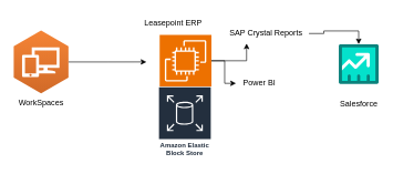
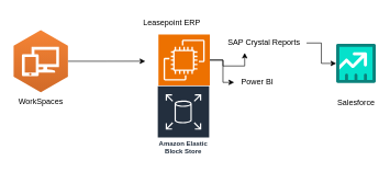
  <mxCell id="0" />
  <mxCell id="1" parent="0" />
  <mxCell id="2" style="edgeStyle=orthogonalEdgeStyle;rounded=0;orthogonalLoop=1;jettySize=auto;html=1;" edge="1" parent="1" source="3" target="9"><mxGeometry relative="1" as="geometry" /></mxCell>
  <mxCell id="3" value="" style="sketch=0;points=[[0,0,0],[0.25,0,0],[0.5,0,0],[0.75,0,0],[1,0,0],[0,1,0],[0.25,1,0],[0.5,1,0],[0.75,1,0],[1,1,0],[0,0.25,0],[0,0.5,0],[0,0.75,0],[1,0.25,0],[1,0.5,0],[1,0.75,0]];outlineConnect=0;fontColor=#232F3E;fillColor=#ED7100;strokeColor=#ffffff;dashed=0;verticalLabelPosition=bottom;verticalAlign=top;align=center;html=1;fontSize=12;fontStyle=0;aspect=fixed;shape=mxgraph.aws4.resourceIcon;resIcon=mxgraph.aws4.ec2;" vertex="1" parent="1"><mxGeometry x="240" y="52" width="78" height="78" as="geometry" /></mxCell>
  <mxCell id="4" value="Amazon Elastic Block Store" style="sketch=0;outlineConnect=0;fontColor=#232F3E;gradientColor=none;strokeColor=#ffffff;fillColor=#232F3E;dashed=0;verticalLabelPosition=middle;verticalAlign=bottom;align=center;html=1;whiteSpace=wrap;fontSize=10;fontStyle=1;spacing=3;shape=mxgraph.aws4.productIcon;prIcon=mxgraph.aws4.elastic_block_store;" vertex="1" parent="1"><mxGeometry x="238" y="130" width="80" height="110" as="geometry" /></mxCell>
  <mxCell id="5" value="Leasepoint ERP" style="text;html=1;align=center;verticalAlign=middle;resizable=0;points=[];autosize=1;strokeColor=none;fillColor=none;" vertex="1" parent="1"><mxGeometry x="205" y="20" width="110" height="30" as="geometry" /></mxCell>
  <mxCell id="6" value="Salesforce" style="verticalLabelPosition=bottom;aspect=fixed;html=1;shape=mxgraph.salesforce.sales;" vertex="1" parent="1"><mxGeometry x="510" y="66" width="60" height="60" as="geometry" /></mxCell>
  <mxCell id="7" value="" style="edgeStyle=orthogonalEdgeStyle;rounded=0;orthogonalLoop=1;jettySize=auto;html=1;" edge="1" parent="1" source="8" target="6"><mxGeometry relative="1" as="geometry" /></mxCell>
- <mxCell id="8" value="SAP Crystal Reports" style="text;html=1;align=center;verticalAlign=middle;resizable=0;points=[];autosize=1;strokeColor=none;fillColor=none;" vertex="1" parent="1"><mxGeometry x="335" y="35" width="130" height="30" as="geometry" /></mxCell>
+ <mxCell id="8" value="SAP Crystal Reports" style="text;html=1;align=center;verticalAlign=middle;resizable=0;points=[];autosize=1;strokeColor=none;fillColor=none;" vertex="1" parent="1"><mxGeometry x="335" y="50" width="130" height="30" as="geometry" /></mxCell>
  <mxCell id="9" value="Power BI" style="text;html=1;align=center;verticalAlign=middle;resizable=0;points=[];autosize=1;strokeColor=none;fillColor=none;" vertex="1" parent="1"><mxGeometry x="355" y="110" width="70" height="30" as="geometry" /></mxCell>
  <mxCell id="10" style="edgeStyle=orthogonalEdgeStyle;rounded=0;orthogonalLoop=1;jettySize=auto;html=1;" edge="1" parent="1" source="11"><mxGeometry relative="1" as="geometry"><mxPoint x="220" y="92.75" as="targetPoint" /></mxGeometry></mxCell>
  <mxCell id="11" value="WorkSpaces" style="outlineConnect=0;dashed=0;verticalLabelPosition=bottom;verticalAlign=top;align=center;html=1;shape=mxgraph.aws3.workspaces;fillColor=#D16A28;gradientColor=#F58435;gradientDirection=north;" vertex="1" parent="1"><mxGeometry x="20" y="45.5" width="82.5" height="94.5" as="geometry" /></mxCell>
  <mxCell id="12" style="edgeStyle=orthogonalEdgeStyle;rounded=0;orthogonalLoop=1;jettySize=auto;html=1;entryX=0.277;entryY=1;entryDx=0;entryDy=0;entryPerimeter=0;" edge="1" parent="1" source="3" target="8"><mxGeometry relative="1" as="geometry" /></mxCell>
